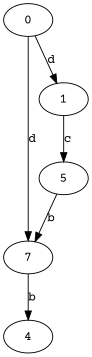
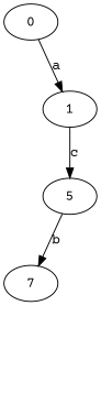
  strict digraph {
    fontname="Courier Prime"
    node [fontname="Courier Prime"]
    edge [fontname="Courier Prime"]
    5
    7
-   4
    0
    1
    5 -> 7 [label=b]
-   7 -> 4 [label=b]
-   0 -> 7 [label=d]
-   0 -> 1 [label=d]
+   0 -> 1 [label=a]
    1 -> 5 [label=c]
  }
